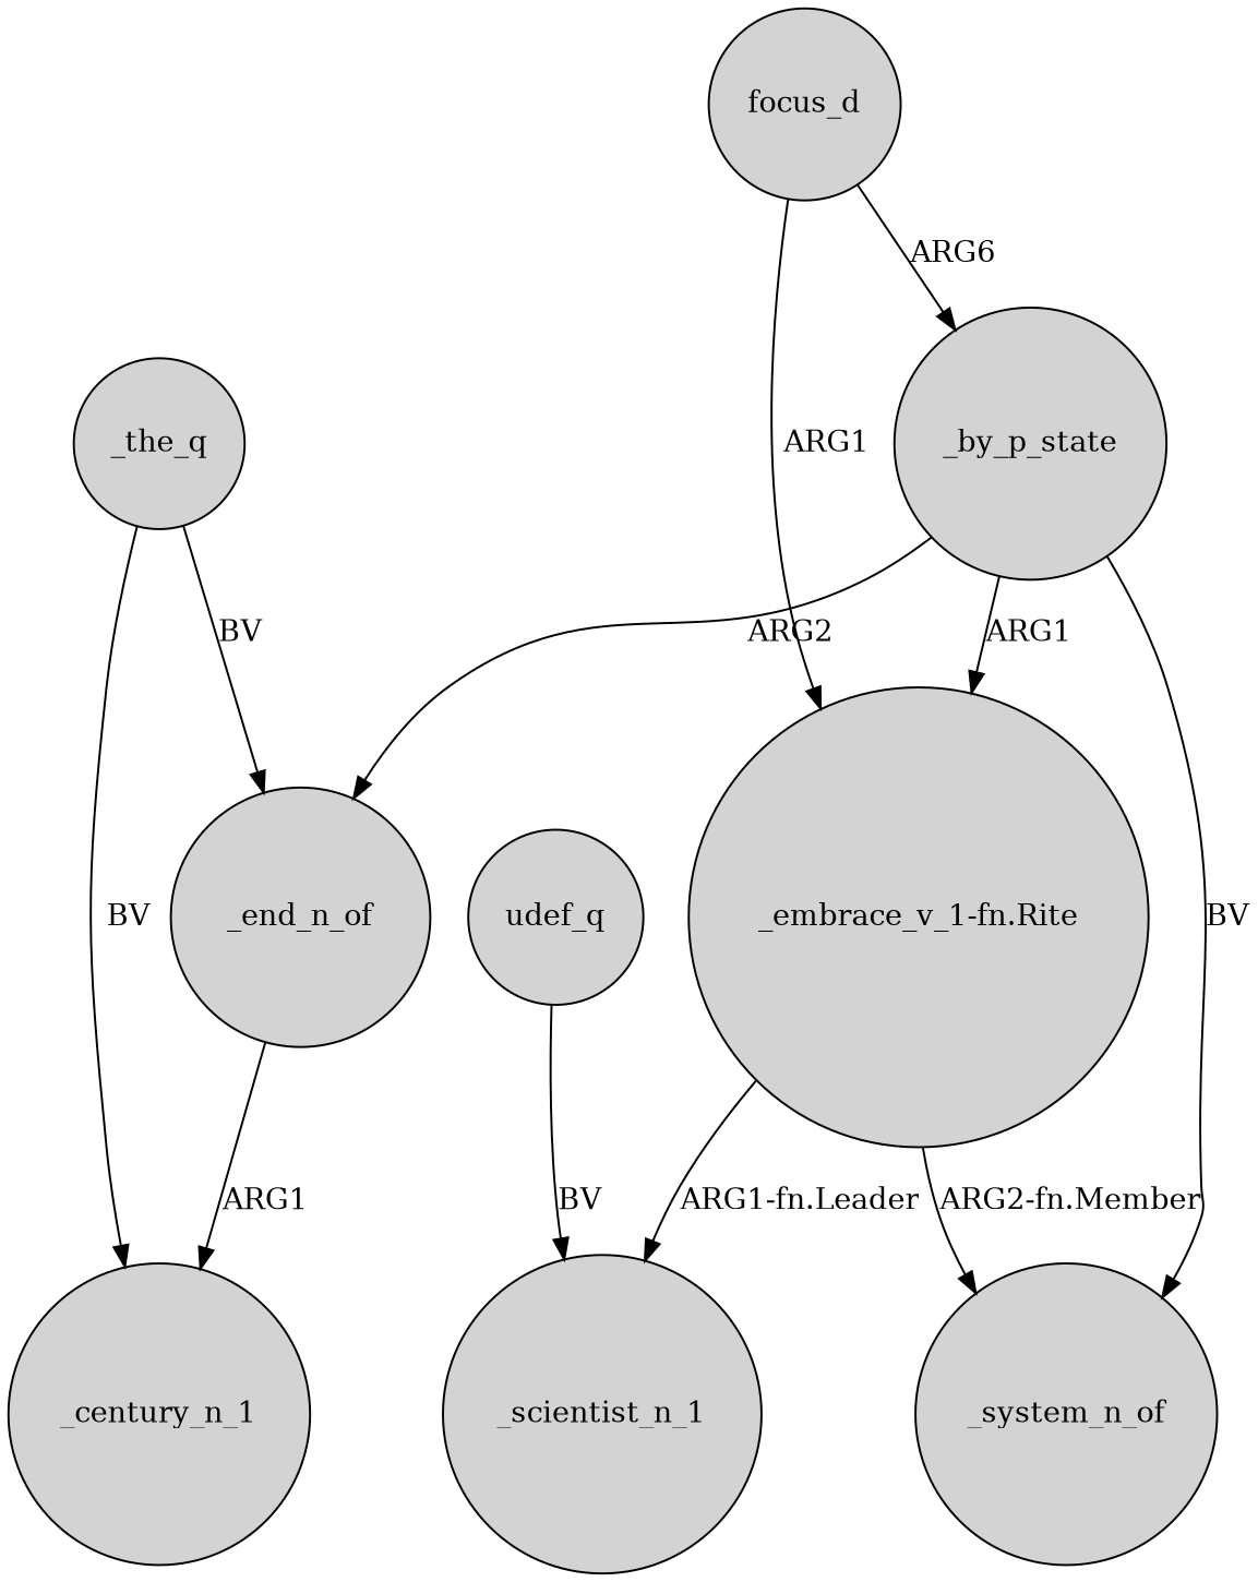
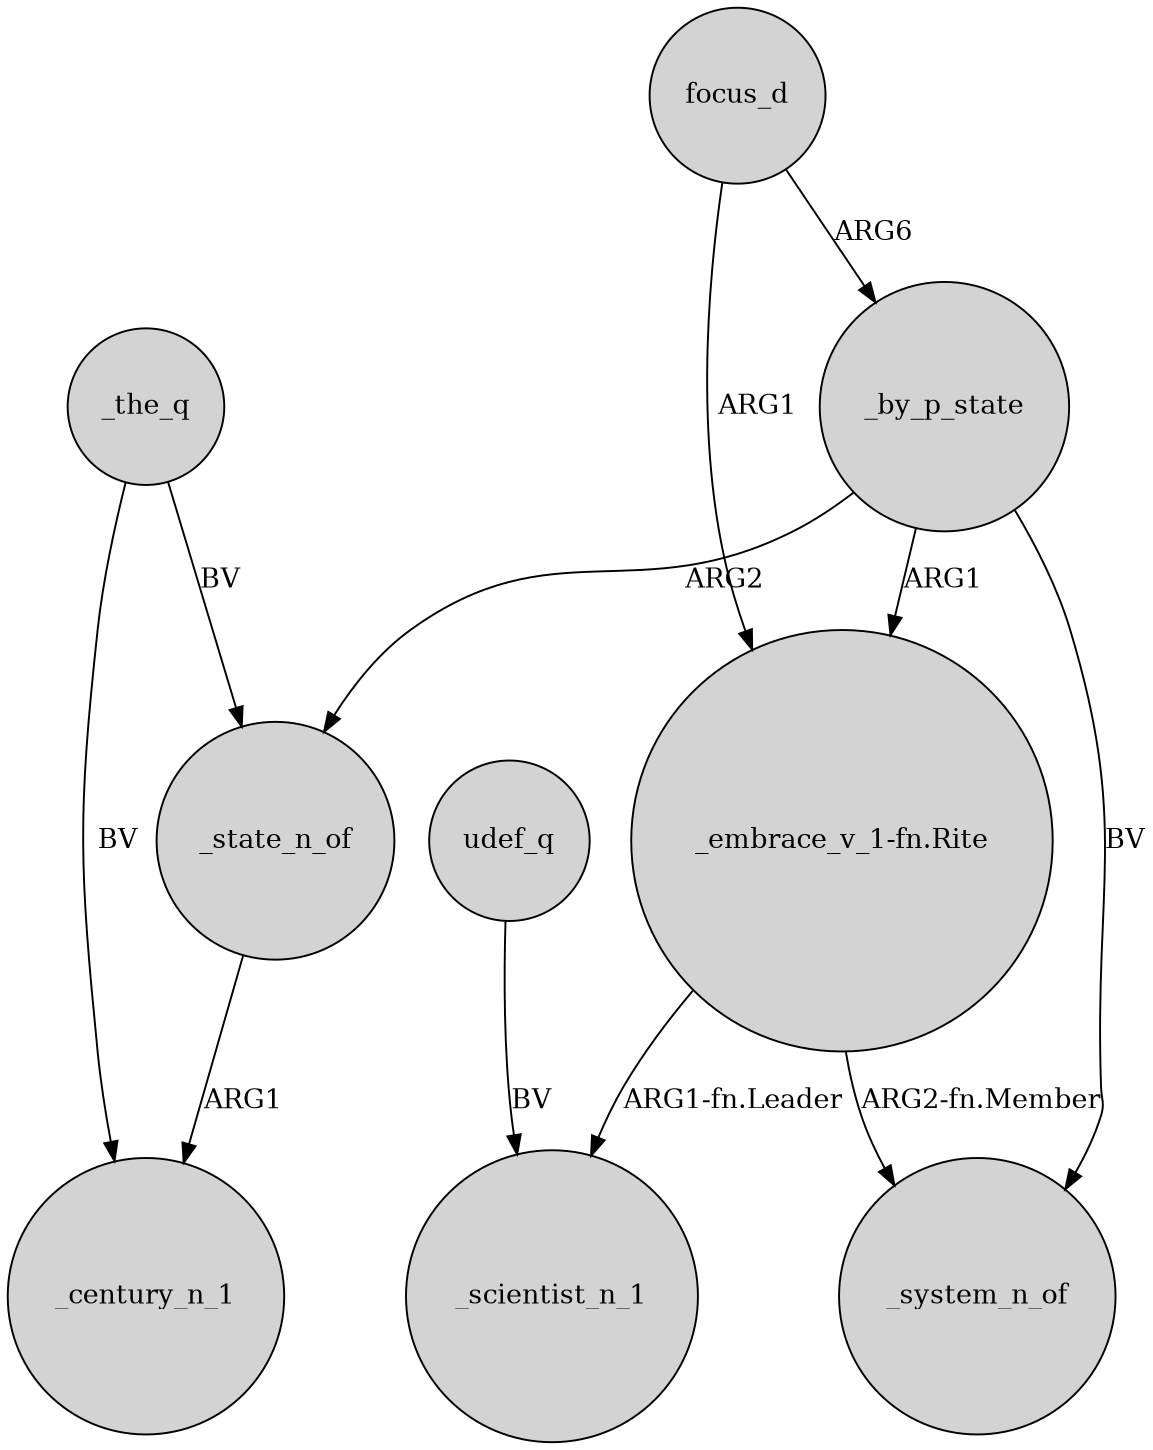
  digraph {
    node [shape=circle style=filled]
    "_embrace_v_1-fn.Rite"
    _scientist_n_1
    _system_n_of
    _by_p_state
-   _end_n_of
+   _end_n_of [label=_state_n_of]
    _century_n_1
    _the_q
    focus_d
    udef_q
    "_embrace_v_1-fn.Rite" -> _scientist_n_1 [label="ARG1-fn.Leader"]
    "_embrace_v_1-fn.Rite" -> _system_n_of [label="ARG2-fn.Member"]
    _by_p_state -> "_embrace_v_1-fn.Rite" [label=ARG1]
    _by_p_state -> _system_n_of [label=BV]
    _by_p_state -> _end_n_of [label=ARG2]
    _end_n_of -> _century_n_1 [label=ARG1]
    _the_q -> _end_n_of [label=BV]
    _the_q -> _century_n_1 [label=BV]
    focus_d -> "_embrace_v_1-fn.Rite" [label=ARG1]
    focus_d -> _by_p_state [label=ARG6]
    udef_q -> _scientist_n_1 [label=BV]
  }
